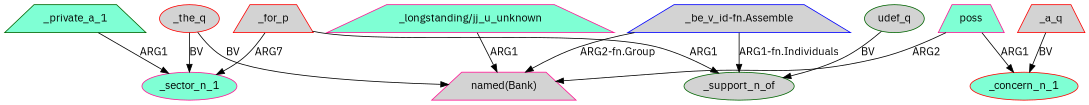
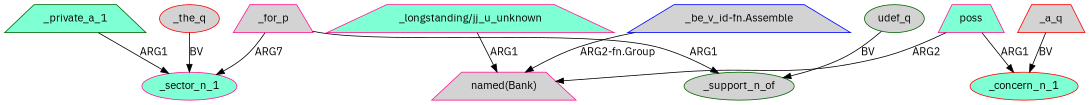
  digraph {
    fontname="IBM Plex Sans"
    node [color=deeppink fillcolor=lightgrey fontname="IBM Plex Sans" shape=trapezium style=filled]
    edge [fontname="IBM Plex Sans"]
    _the_q [color=red shape=ellipse]
    "named(Bank)"
    _sector_n_1 [fillcolor=aquamarine shape=ellipse]
    _a_q [color=red]
    _concern_n_1 [color=red fillcolor=aquamarine shape=ellipse]
    "_be_v_id-fn.Assemble" [color=blue]
    _support_n_of [color=darkgreen shape=ellipse]
    "_longstanding/jj_u_unknown" [fillcolor=aquamarine]
-   _for_p [color=red]
+   _for_p
    poss [fillcolor=aquamarine]
    _private_a_1 [color=darkgreen fillcolor=aquamarine]
    udef_q [color=darkgreen shape=ellipse]
-   _the_q -> "named(Bank)" [label=BV]
    _the_q -> _sector_n_1 [label=BV]
    _a_q -> _concern_n_1 [label=BV]
    "_be_v_id-fn.Assemble" -> "named(Bank)" [label="ARG2-fn.Group"]
-   "_be_v_id-fn.Assemble" -> _support_n_of [label="ARG1-fn.Individuals"]
    "_longstanding/jj_u_unknown" -> "named(Bank)" [label=ARG1]
    _for_p -> _sector_n_1 [label=ARG7]
    _for_p -> _support_n_of [label=ARG1]
    poss -> "named(Bank)" [label=ARG2]
    poss -> _concern_n_1 [label=ARG1]
    _private_a_1 -> _sector_n_1 [label=ARG1]
    udef_q -> _support_n_of [label=BV]
  }
